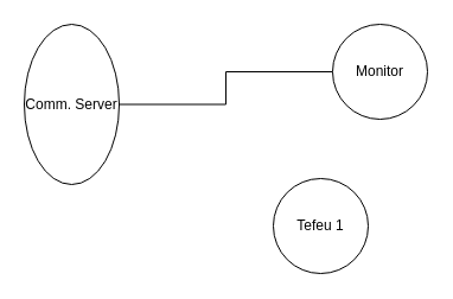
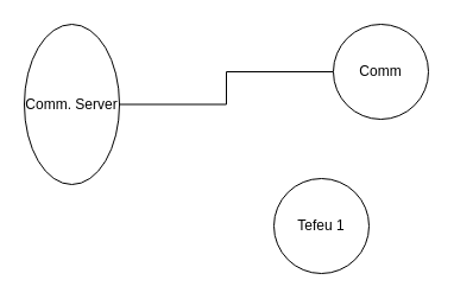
  <mxCell id="0" />
  <mxCell id="1" parent="0" />
  <mxCell id="2" style="edgeStyle=orthogonalEdgeStyle;rounded=0;orthogonalLoop=1;jettySize=auto;html=1;exitX=1;exitY=0.5;exitDx=0;exitDy=0;entryX=0;entryY=0.5;entryDx=0;entryDy=0;endArrow=none;endFill=0;" edge="1" parent="1" source="3" target="4"><mxGeometry relative="1" as="geometry" /></mxCell>
  <mxCell id="3" value="Comm. Server" style="ellipse;whiteSpace=wrap;html=1;aspect=fixed;" vertex="1" parent="1"><mxGeometry x="20" y="20" width="80" height="135" as="geometry" /></mxCell>
- <mxCell id="4" value="Monitor" style="ellipse;whiteSpace=wrap;html=1;aspect=fixed;" vertex="1" parent="1"><mxGeometry x="280" y="20" width="80" height="80" as="geometry" /></mxCell>
+ <mxCell id="4" value="Comm" style="ellipse;whiteSpace=wrap;html=1;aspect=fixed;" vertex="1" parent="1"><mxGeometry x="280" y="20" width="80" height="80" as="geometry" /></mxCell>
  <mxCell id="5" value="Tefeu 1" style="ellipse;whiteSpace=wrap;html=1;aspect=fixed;" vertex="1" parent="1"><mxGeometry x="230" y="150" width="80" height="80" as="geometry" /></mxCell>
